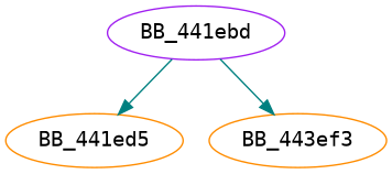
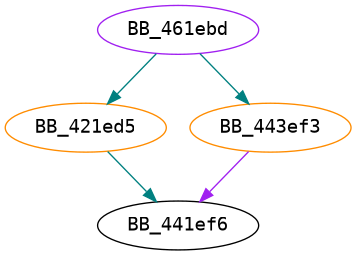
  digraph {
    fontname="DejaVu Sans Mono"
    node [color=darkorange fontname="DejaVu Sans Mono"]
    edge [color=teal fontname="DejaVu Sans Mono"]
-   BB_441ebd [color=purple]
-   BB_441ed5
+   BB_441ebd [color=purple label=BB_461ebd]
+   BB_441ed5 [label=BB_421ed5]
    n3 [label=BB_443ef3]
+   BB_441ef6 [color=black]
    BB_441ebd -> BB_441ed5
    BB_441ebd -> n3
+   BB_441ed5 -> BB_441ef6
+   n3 -> BB_441ef6 [color=purple]
  }
